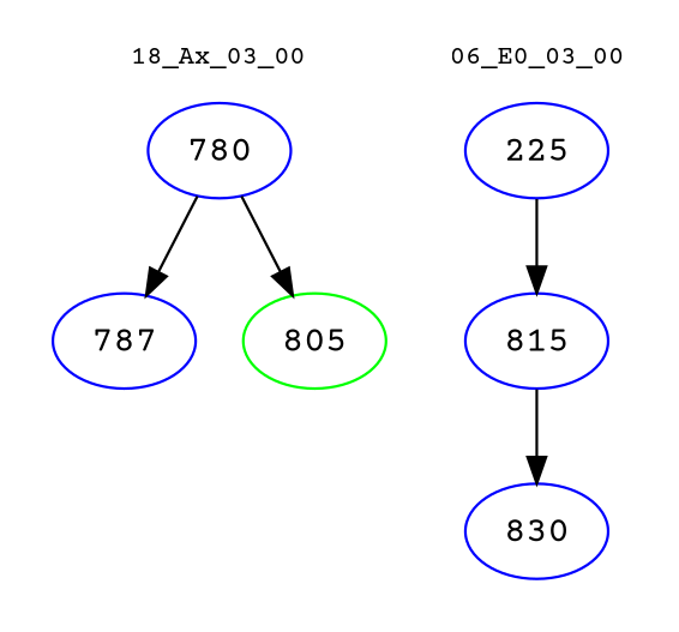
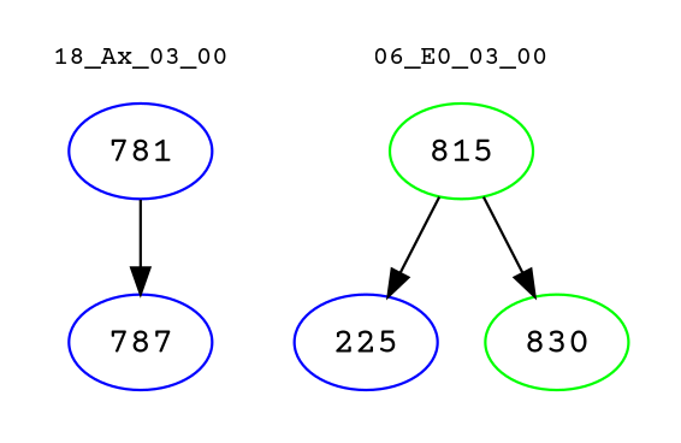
  digraph {
    fontname="Courier Prime"
    node [color=blue fontname="Courier Prime"]
    edge [color=black fontname="Courier Prime"]
-   n1 [label=780]
+   n1 [label=781]
    n2 [label=787]
-   n3 [color=green label=805]
-   n4 [label=815]
+   n4 [color=green label=815]
    n5 [label=225]
-   n6 [label=830]
+   n6 [color=green label=830]
    subgraph cluster_1 {
      color=white
      fontsize=10
      label="18_Ax_03_00"
      n1
      n2
-     n3
    }
    subgraph cluster_2 {
      color=white
      fontsize=10
      label="06_E0_03_00"
      n4
      n5
      n6
    }
    n1 -> n2
-   n1 -> n3
-   n5 -> n4
+   n4 -> n5
    n4 -> n6
  }
